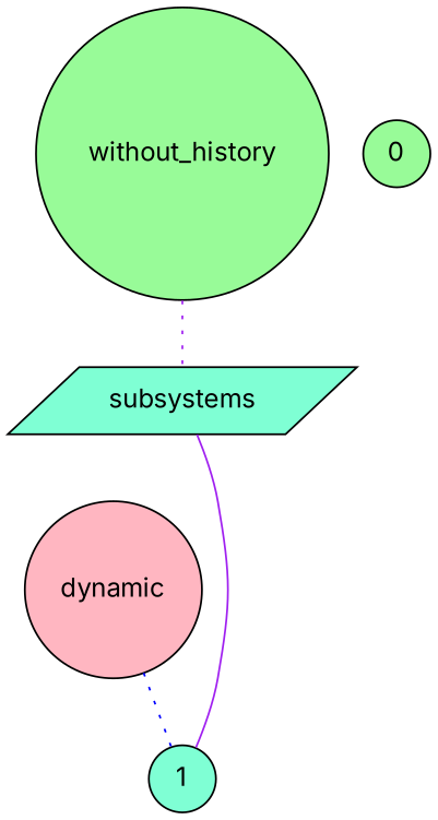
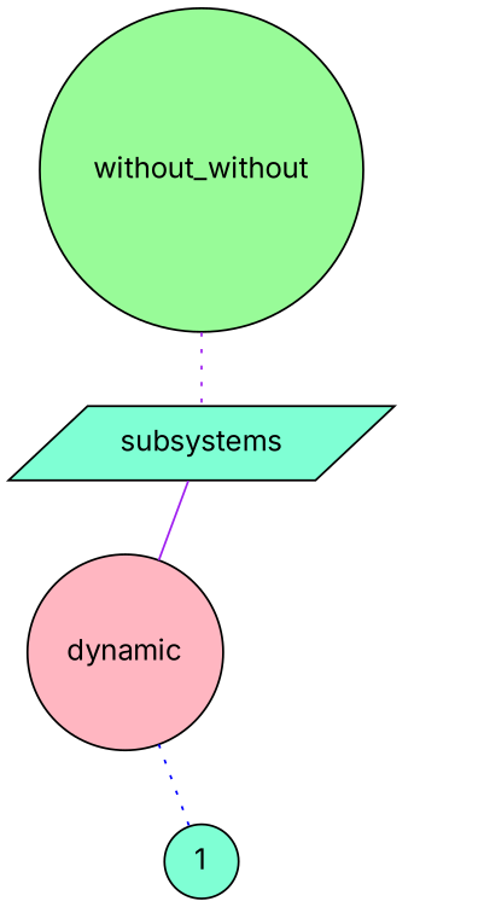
  graph {
    fontname=Inter
    node [fillcolor=palegreen fontname=Inter shape=circle style=filled]
    edge [color=purple fontname=Inter style=dotted]
-   without_history
+   without_history [label=without_without]
    subsystems [fillcolor=aquamarine shape=parallelogram]
-   0
    dynamic [fillcolor=lightpink]
    1 [fillcolor=aquamarine]
    without_history -- subsystems
-   subsystems -- 1 [style=solid]
+   subsystems -- dynamic [style=solid]
    dynamic -- 1 [color=blue]
  }
